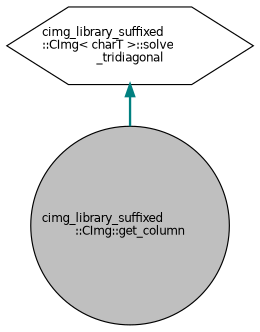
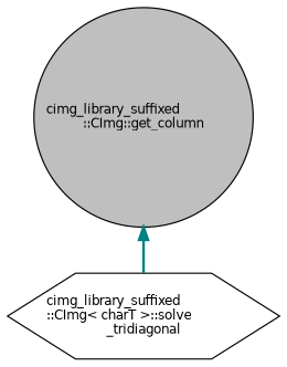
  digraph {
    rankdir=TB
    node [color=black fontname=Helvetica fontsize=10 style=filled]
    n1 [fillcolor=grey75 fontcolor=black height=0.2 label="cimg_library_suffixed\l::CImg::get_column" shape=circle width=0.4]
    n2 [fillcolor=white height=0.2 label="cimg_library_suffixed\l::CImg\< charT \>::solve\l_tridiagonal" shape=hexagon width=0.4]
-   n2 -> n1 [color=teal dir=back fontname=Helvetica fontsize=10 labelfontname=Helvetica labelfontsize=10 style=bold]
+   n1 -> n2 [color=teal dir=back fontname=Helvetica fontsize=10 labelfontname=Helvetica labelfontsize=10 style=bold]
  }
